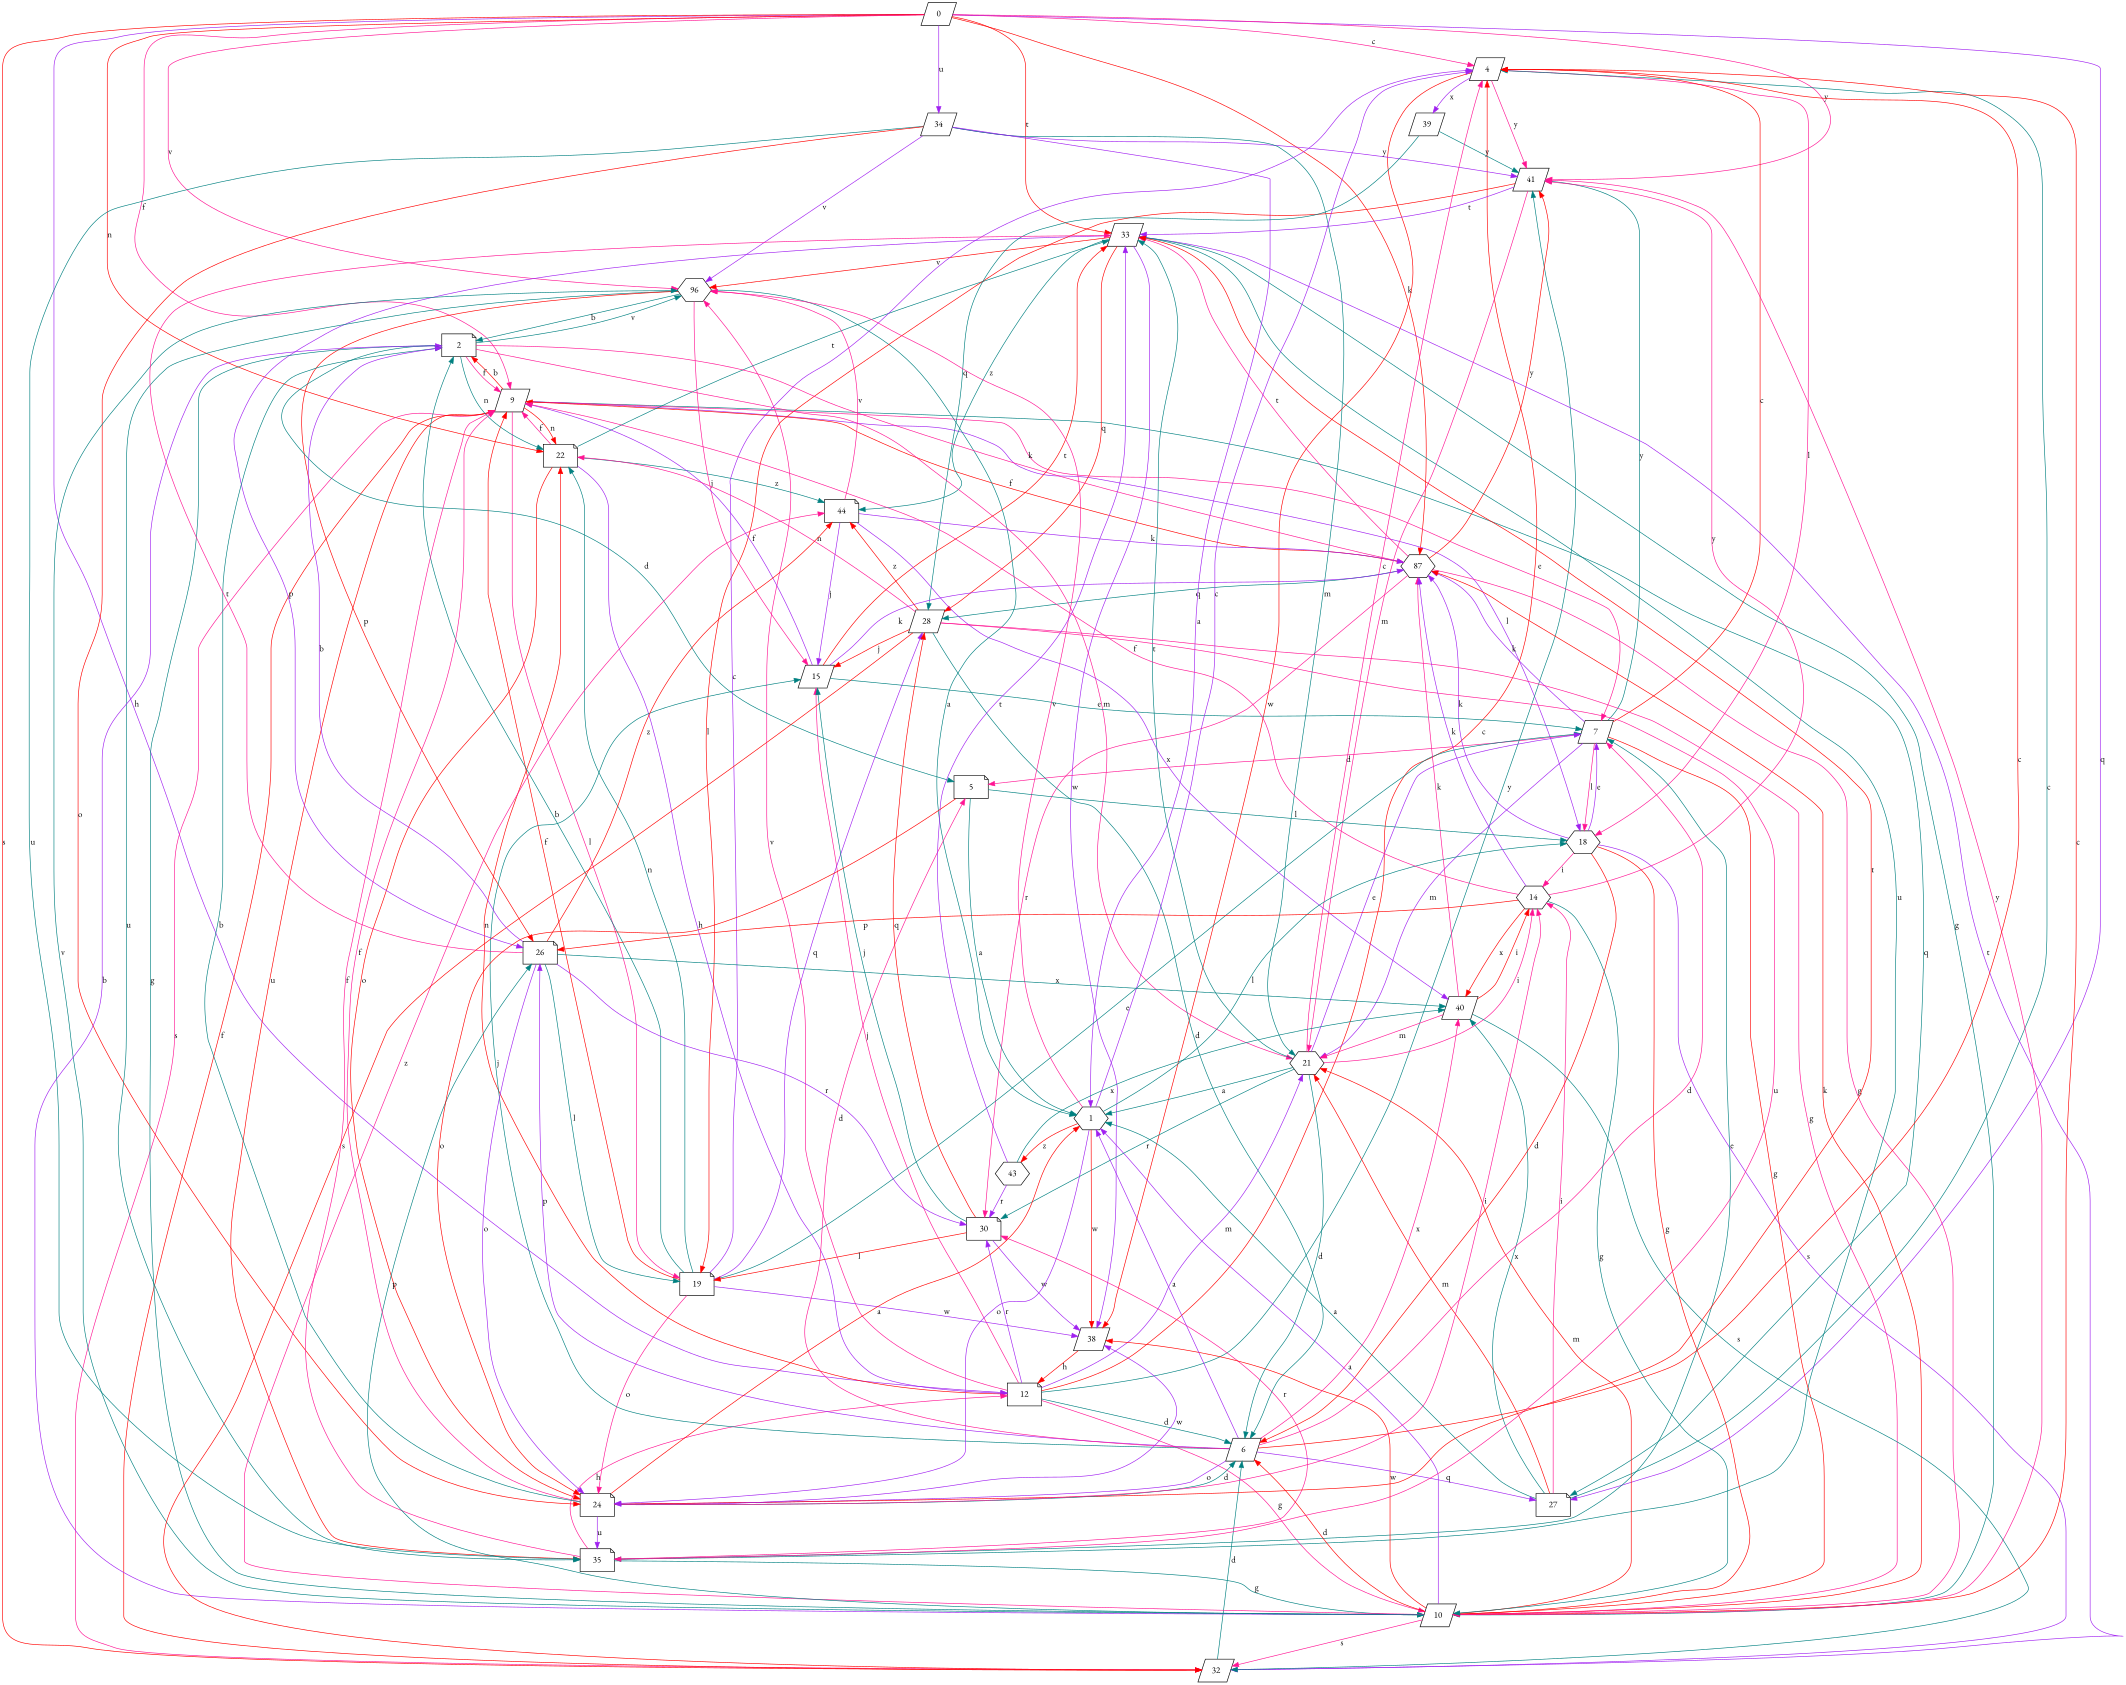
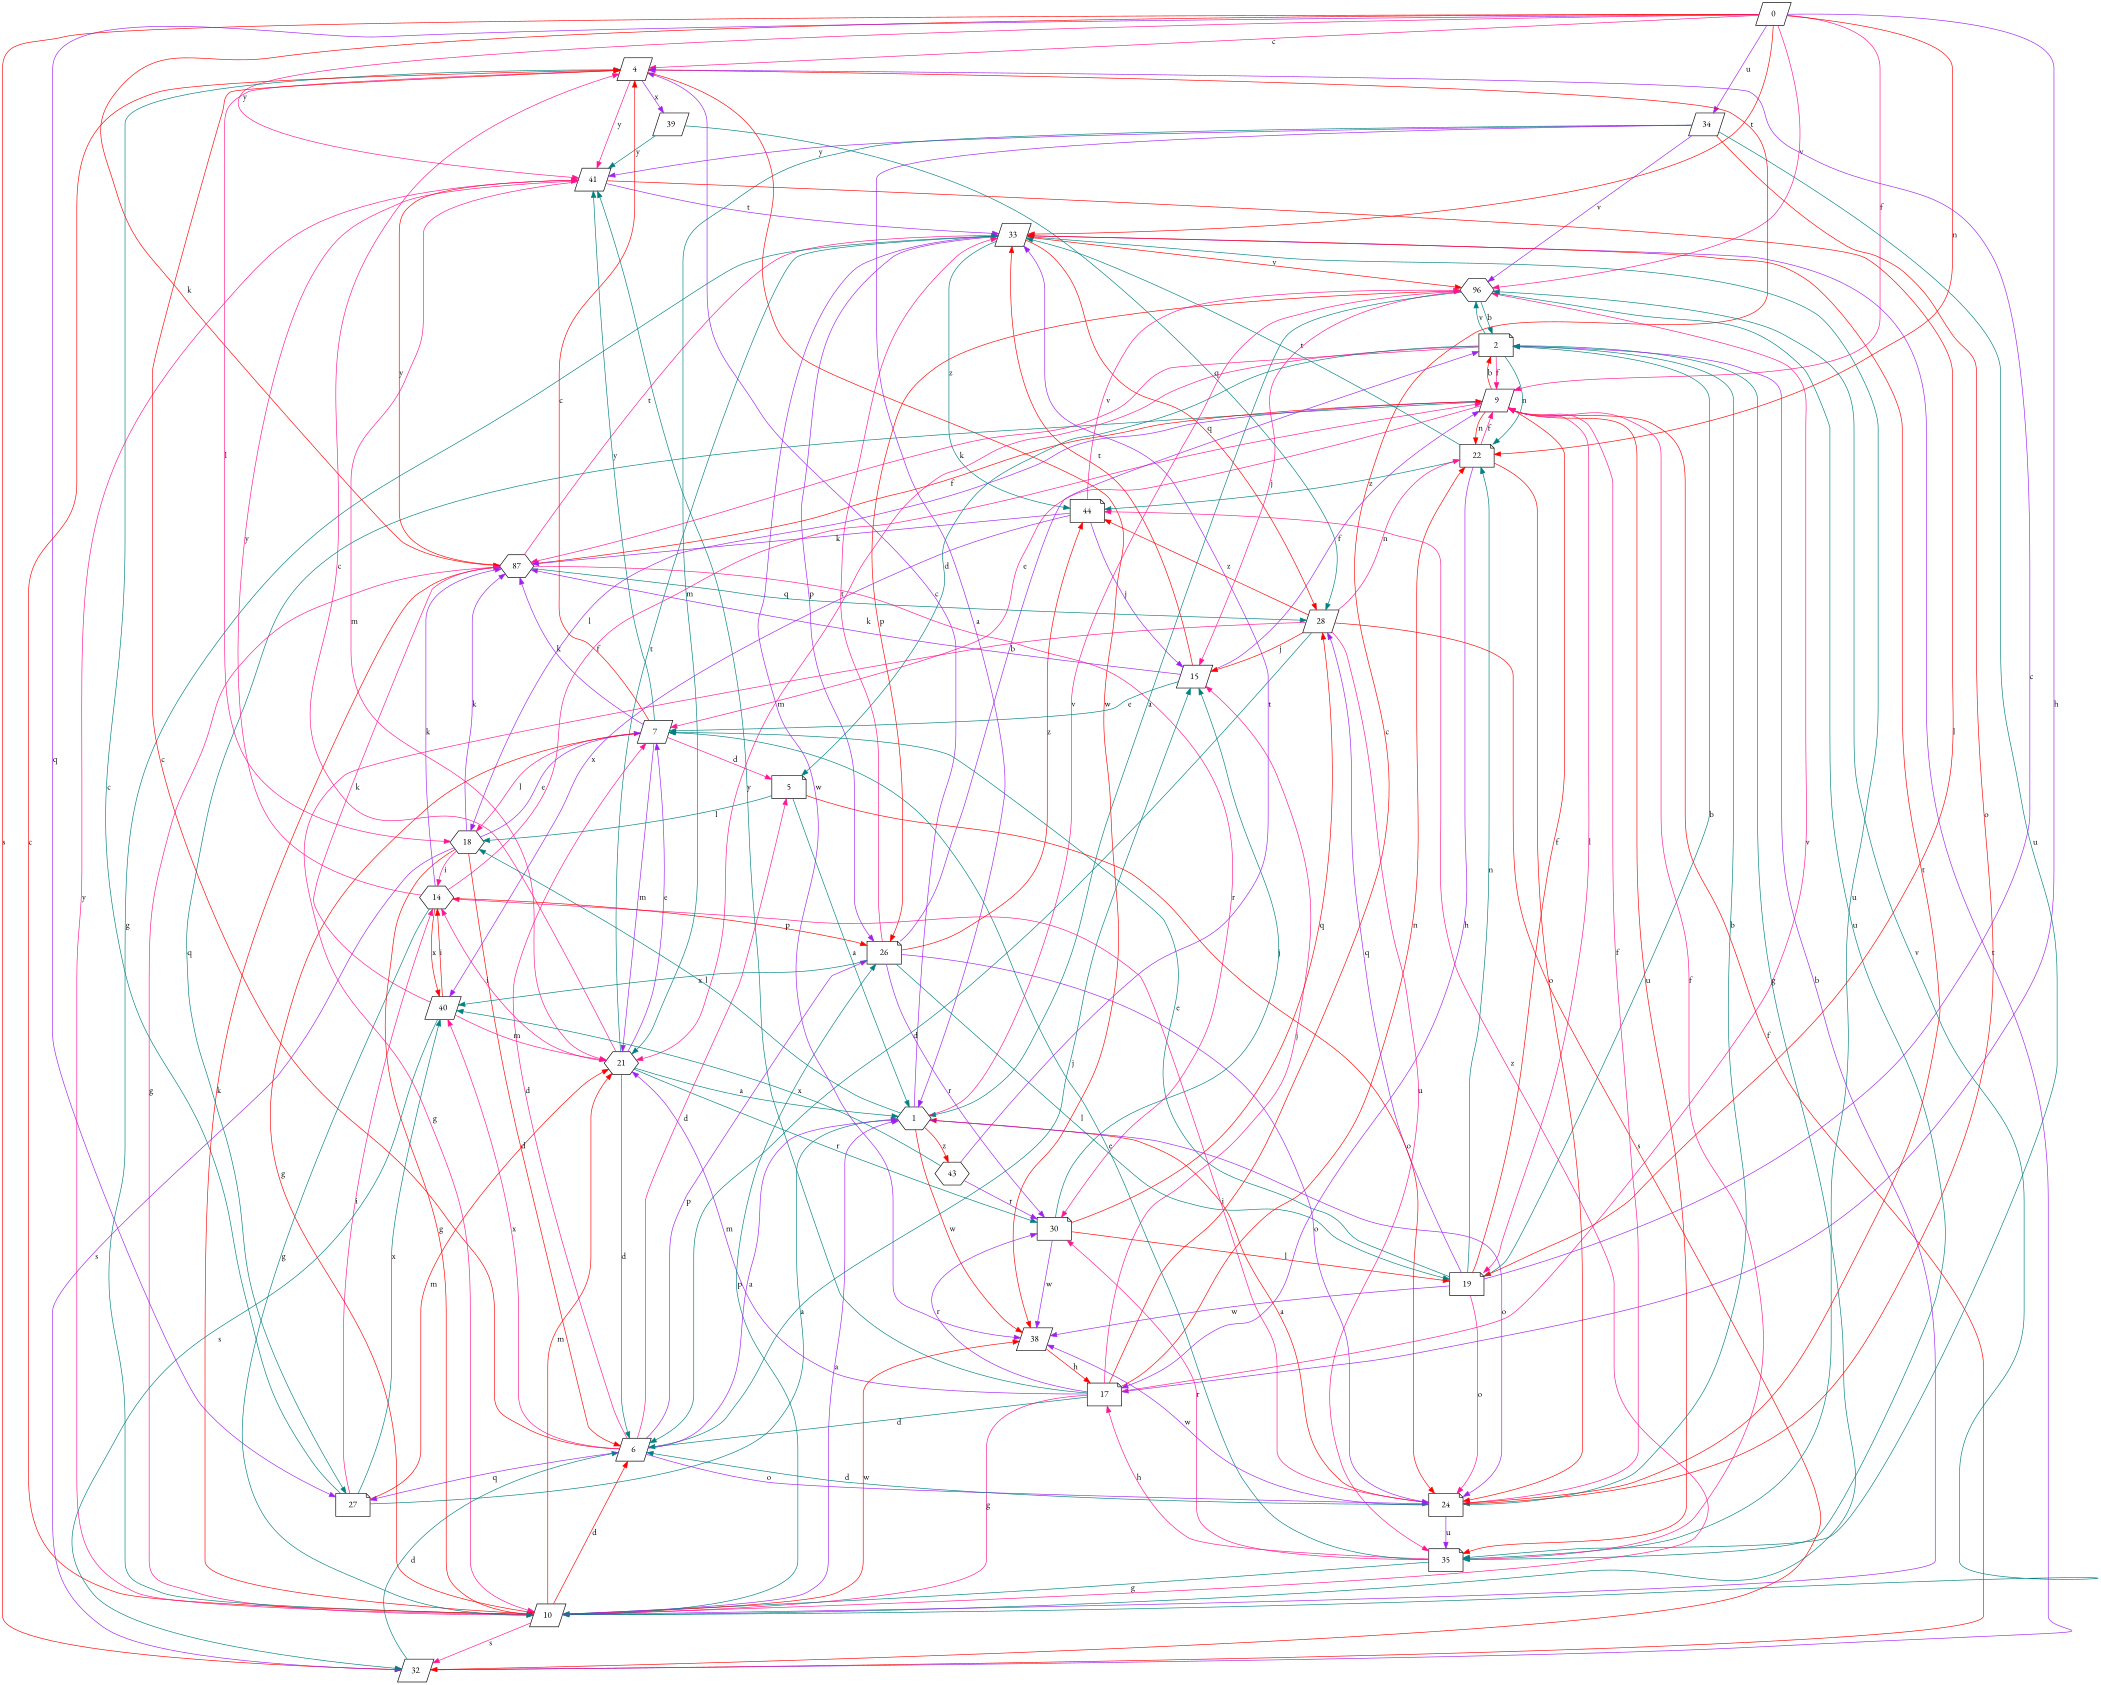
  strict digraph {
    fontname="EB Garamond"
    node [fontname="EB Garamond" shape=parallelogram]
    edge [color=teal fontname="EB Garamond"]
    0
    4
    9
-   12 [shape=note]
+   12 [shape=note label=17]
    n5 [label=87 shape=hexagon]
    22 [shape=note]
    27 [shape=note]
    32
    33
    34
    n11 [label=96 shape=hexagon]
    41
    18 [shape=hexagon]
    38
    39
    2 [shape=note]
    7
    19 [shape=note]
    35 [shape=note]
    10
    21 [shape=hexagon]
    6
    15
    30 [shape=note]
    28
    24 [shape=note]
    44 [shape=note]
    1 [shape=hexagon]
    40
    14 [shape=hexagon]
    26 [shape=note]
    43 [shape=hexagon]
    5 [shape=note]
    0 -> 4 [color=deeppink label=c]
    0 -> 9 [color=deeppink label=f]
    0 -> 12 [color=purple label=h]
    0 -> n5 [color=red label=k]
    0 -> 22 [color=red label=n]
    0 -> 27 [color=purple label=q]
    0 -> 32 [color=red label=s]
    0 -> 33 [color=red label=t]
    0 -> 34 [color=purple label=u]
    0 -> n11 [color=deeppink label=v]
    0 -> 41 [color=deeppink label=y]
    4 -> 41 [color=deeppink label=y]
    4 -> 18 [color=deeppink label=l]
    4 -> 38 [color=red label=w]
    4 -> 39 [color=purple label=x]
    9 -> 22 [color=red label=n]
    9 -> 27 [label=q]
-   9 -> 32 [color=deeppink label=s]
    9 -> 18 [color=purple label=l]
    9 -> 2 [color=red label=b]
    9 -> 7 [color=deeppink label=e]
    9 -> 19 [color=deeppink label=l]
    9 -> 35 [color=red label=u]
    12 -> 4 [color=red label=c]
    12 -> 22 [color=red label=n]
    12 -> n11 [color=deeppink label=v]
    12 -> 41 [label=y]
    12 -> 10 [color=deeppink label=g]
    12 -> 21 [color=purple label=m]
    12 -> 6 [label=d]
    12 -> 15 [color=deeppink label=j]
    12 -> 30 [color=purple label=r]
    n5 -> 9 [color=red label=f]
    n5 -> 33 [color=deeppink label=t]
    n5 -> 41 [color=red label=y]
    n5 -> 10 [color=deeppink label=g]
    n5 -> 30 [color=deeppink label=r]
    n5 -> 28 [label=q]
    22 -> 9 [color=deeppink label=f]
    22 -> 12 [color=purple label=h]
    22 -> 33 [label=t]
    22 -> 24 [color=red label=o]
    22 -> 44 [label=z]
    27 -> 4 [label=c]
    27 -> 21 [color=red label=m]
    27 -> 1 [label=a]
    27 -> 40 [label=x]
    27 -> 14 [color=deeppink label=i]
    32 -> 9 [color=red label=f]
    32 -> 33 [color=purple label=t]
    32 -> 6 [label=d]
    33 -> n11 [color=red label=v]
    33 -> 38 [color=purple label=w]
    33 -> 35 [label=u]
    33 -> 10 [label=g]
    33 -> 28 [color=red label=q]
    33 -> 44 [label=z]
    33 -> 26 [color=purple label=p]
    34 -> n11 [color=purple label=v]
    34 -> 41 [color=purple label=y]
    34 -> 35 [label=u]
    34 -> 21 [label=m]
    34 -> 24 [color=red label=o]
    34 -> 1 [color=purple label=a]
    n11 -> 2 [label=b]
    n11 -> 35 [label=u]
    n11 -> 15 [color=deeppink label=j]
    n11 -> 1 [label=a]
    n11 -> 26 [color=red label=p]
    41 -> 33 [color=purple label=t]
    41 -> 19 [color=red label=l]
    41 -> 21 [color=deeppink label=m]
    18 -> n5 [color=purple label=k]
    18 -> 32 [color=purple label=s]
    18 -> 7 [color=purple label=e]
    18 -> 10 [color=red label=g]
    18 -> 6 [color=red label=d]
    18 -> 14 [color=deeppink label=i]
    38 -> 12 [color=red label=h]
    39 -> 41 [label=y]
    39 -> 28 [label=q]
    2 -> 9 [color=deeppink label=f]
    2 -> n5 [color=deeppink label=k]
    2 -> 22 [label=n]
    2 -> n11 [label=v]
    2 -> 10 [label=g]
    2 -> 21 [color=deeppink label=m]
    2 -> 5 [label=d]
    7 -> 4 [color=red label=c]
    7 -> n5 [color=purple label=k]
    7 -> 41 [label=y]
    7 -> 18 [color=deeppink label=l]
    7 -> 10 [color=red label=g]
    7 -> 21 [color=purple label=m]
    7 -> 5 [color=deeppink label=d]
    19 -> 4 [color=purple label=c]
    19 -> 9 [color=red label=f]
    19 -> 22 [label=n]
    19 -> 38 [color=purple label=w]
    19 -> 2 [label=b]
    19 -> 7 [label=e]
    19 -> 28 [color=purple label=q]
    19 -> 24 [color=deeppink label=o]
    35 -> 9 [color=deeppink label=f]
    35 -> 12 [color=deeppink label=h]
    35 -> 7 [label=e]
    35 -> 10 [label=g]
    35 -> 30 [color=deeppink label=r]
    10 -> 4 [color=red label=c]
    10 -> n5 [color=red label=k]
    10 -> 32 [color=deeppink label=s]
    10 -> n11 [label=v]
    10 -> 41 [color=deeppink label=y]
    10 -> 38 [color=red label=w]
    10 -> 2 [color=purple label=b]
    10 -> 21 [color=red label=m]
    10 -> 6 [color=red label=d]
    10 -> 44 [color=deeppink label=z]
    10 -> 1 [color=purple label=a]
    10 -> 26 [label=p]
    21 -> 4 [color=deeppink label=c]
    21 -> 33 [label=t]
    21 -> 7 [color=purple label=e]
    21 -> 6 [label=d]
    21 -> 30 [label=r]
    21 -> 1 [label=a]
    21 -> 14 [color=deeppink label=i]
    6 -> 4 [color=red label=c]
    6 -> 27 [color=purple label=q]
    6 -> 7 [color=deeppink label=d]
    6 -> 15 [label=j]
    6 -> 24 [color=purple label=o]
    6 -> 1 [color=purple label=a]
    6 -> 40 [color=deeppink label=x]
    6 -> 26 [color=purple label=p]
    6 -> 5 [color=deeppink label=d]
    15 -> 9 [color=purple label=f]
    15 -> n5 [color=purple label=k]
    15 -> 33 [color=red label=t]
    15 -> 7 [label=e]
    30 -> 38 [color=purple label=w]
    30 -> 19 [color=red label=l]
    30 -> 15 [label=j]
    30 -> 28 [color=red label=q]
    28 -> 22 [color=deeppink label=n]
    28 -> 32 [color=red label=s]
    28 -> 35 [color=deeppink label=u]
    28 -> 10 [color=deeppink label=g]
    28 -> 6 [label=d]
    28 -> 15 [color=red label=j]
    28 -> 44 [color=red label=z]
    24 -> 9 [color=deeppink label=f]
    24 -> 33 [color=red label=t]
    24 -> 38 [color=purple label=w]
    24 -> 2 [label=b]
    24 -> 35 [color=purple label=u]
    24 -> 6 [label=d]
    24 -> 1 [color=red label=a]
    24 -> 14 [color=deeppink label=i]
    44 -> n5 [color=purple label=k]
    44 -> n11 [color=deeppink label=v]
    44 -> 15 [color=purple label=j]
    44 -> 40 [color=purple label=x]
    1 -> 4 [color=purple label=c]
    1 -> n11 [color=deeppink label=v]
    1 -> 18 [label=l]
    1 -> 38 [color=red label=w]
    1 -> 24 [color=purple label=o]
    1 -> 43 [color=red label=z]
    40 -> n5 [color=deeppink label=k]
    40 -> 32 [label=s]
    40 -> 21 [color=deeppink label=m]
    40 -> 14 [color=red label=i]
    14 -> 9 [color=deeppink label=f]
    14 -> n5 [color=purple label=k]
    14 -> 41 [color=deeppink label=y]
    14 -> 10 [label=g]
    14 -> 40 [color=red label=x]
    14 -> 26 [color=red label=p]
    26 -> 33 [color=deeppink label=t]
    26 -> 2 [color=purple label=b]
    26 -> 19 [label=l]
    26 -> 30 [color=purple label=r]
    26 -> 24 [color=purple label=o]
    26 -> 44 [color=red label=z]
    26 -> 40 [label=x]
    43 -> 33 [color=purple label=t]
    43 -> 30 [color=purple label=r]
    43 -> 40 [label=x]
    5 -> 18 [label=l]
    5 -> 24 [color=red label=o]
    5 -> 1 [label=a]
  }
